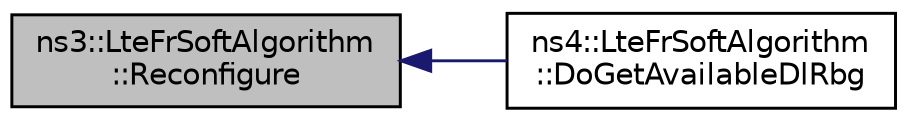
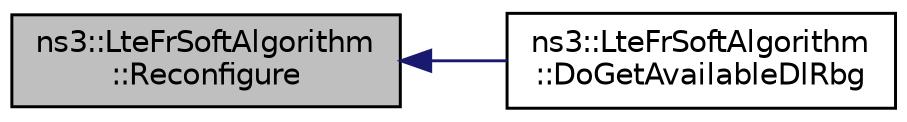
  digraph {
    rankdir=LR
    node [color=black fontname=Helvetica fontsize=10 shape=record style=filled]
    n1 [fillcolor=grey75 fontcolor=black height=0.2 label="ns3::LteFrSoftAlgorithm\l::Reconfigure" width=0.4]
-   n2 [fillcolor=white height=0.2 label="ns4::LteFrSoftAlgorithm\l::DoGetAvailableDlRbg" width=0.4]
+   n2 [fillcolor=white height=0.2 label="ns3::LteFrSoftAlgorithm\l::DoGetAvailableDlRbg" width=0.4]
    n1 -> n2 [color=midnightblue dir=back fontname=Helvetica fontsize=10 labelfontname=Helvetica labelfontsize=10 style=solid]
  }
